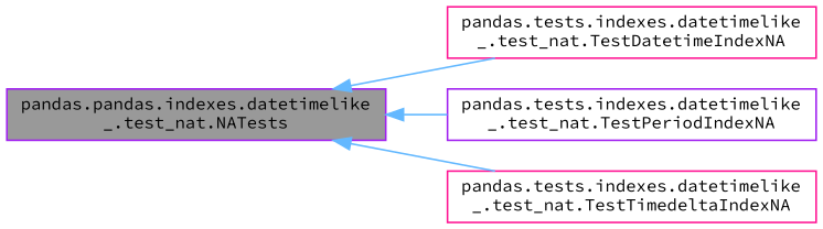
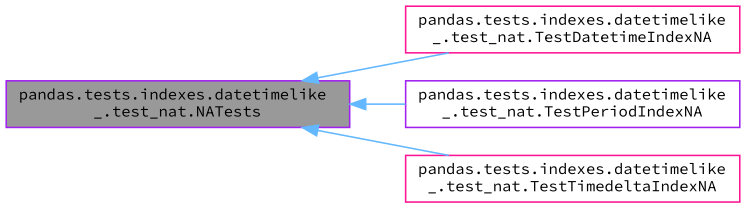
  digraph {
    rankdir=LR
    fontname="Source Code Pro"
    node [color=purple fillcolor=white fontname="Source Code Pro" fontsize=10 shape=box style=filled]
    edge [color=steelblue1 dir=back fontname="Source Code Pro" fontsize=10 labelfontname=Helvetica labelfontsize=10 style=solid]
-   n1 [fillcolor=grey60 fontcolor=black height=0.2 label="pandas.pandas.indexes.datetimelike\l_.test_nat.NATests" width=0.4]
+   n1 [fillcolor=grey60 fontcolor=black height=0.2 label="pandas.tests.indexes.datetimelike\l_.test_nat.NATests" width=0.4]
    n2 [color=deeppink height=0.2 label="pandas.tests.indexes.datetimelike\l_.test_nat.TestDatetimeIndexNA" width=0.4]
    n3 [height=0.2 label="pandas.tests.indexes.datetimelike\l_.test_nat.TestPeriodIndexNA" width=0.4]
    n4 [color=deeppink height=0.2 label="pandas.tests.indexes.datetimelike\l_.test_nat.TestTimedeltaIndexNA" width=0.4]
    n1 -> n2
    n1 -> n3
    n1 -> n4
  }
